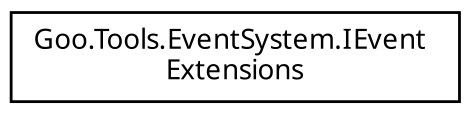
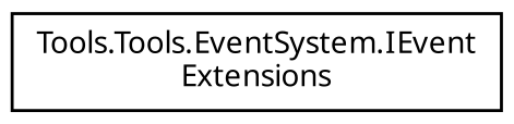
  digraph {
    rankdir=LR
-   n1 [color=black fillcolor=white fontname=Calibrii fontsize=10 height=0.2 label="Goo.Tools.EventSystem.IEvent\lExtensions" shape=record style=filled width=0.4]
+   n1 [color=black fillcolor=white fontname=Calibrii fontsize=10 height=0.2 label="Tools.Tools.EventSystem.IEvent\lExtensions" shape=record style=filled width=0.4]
  }
